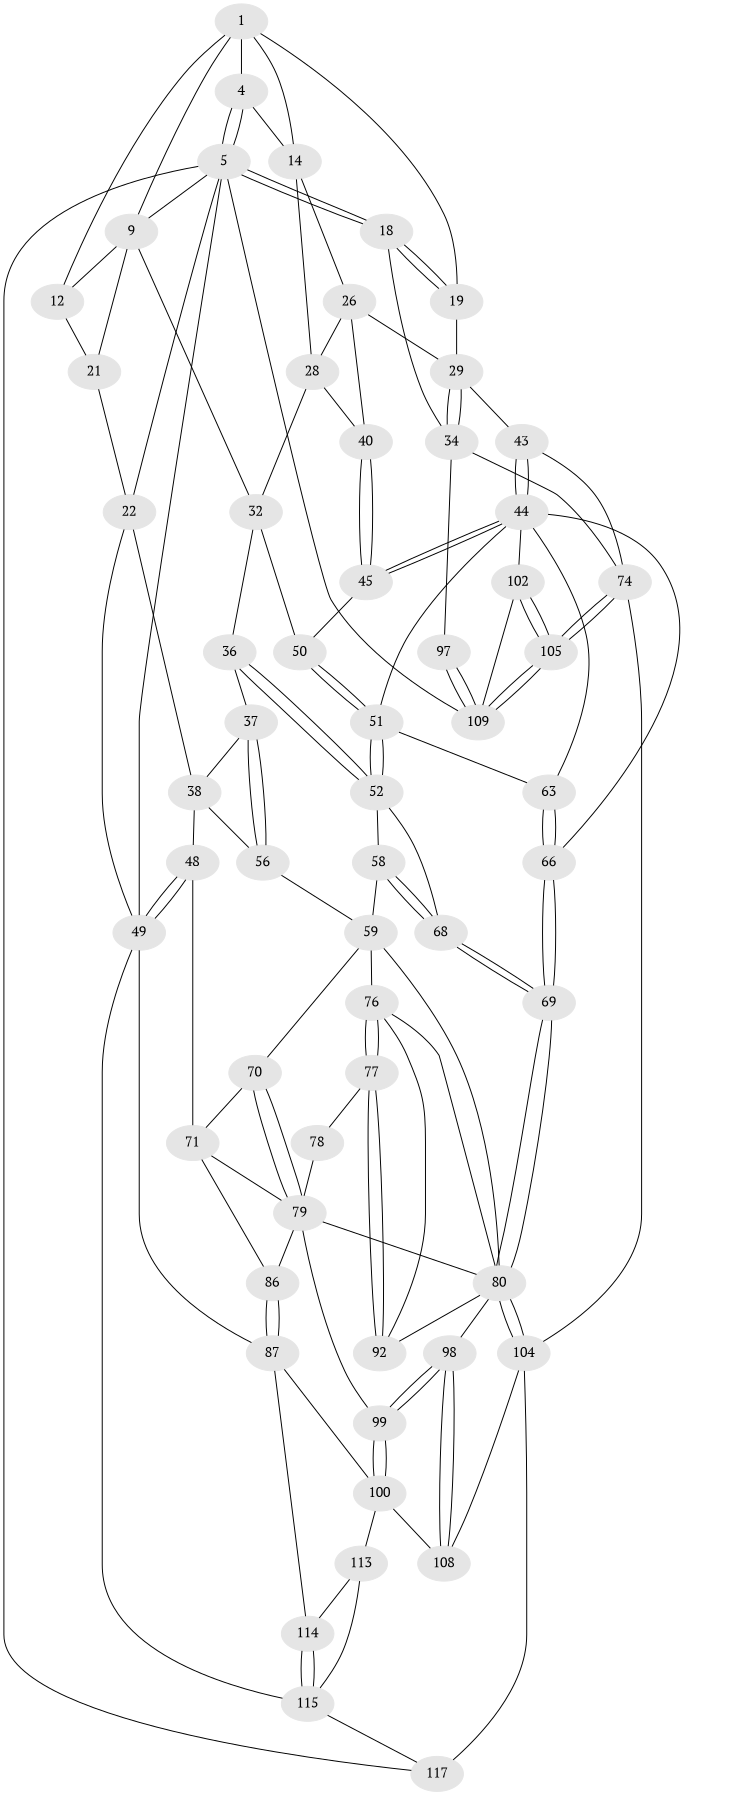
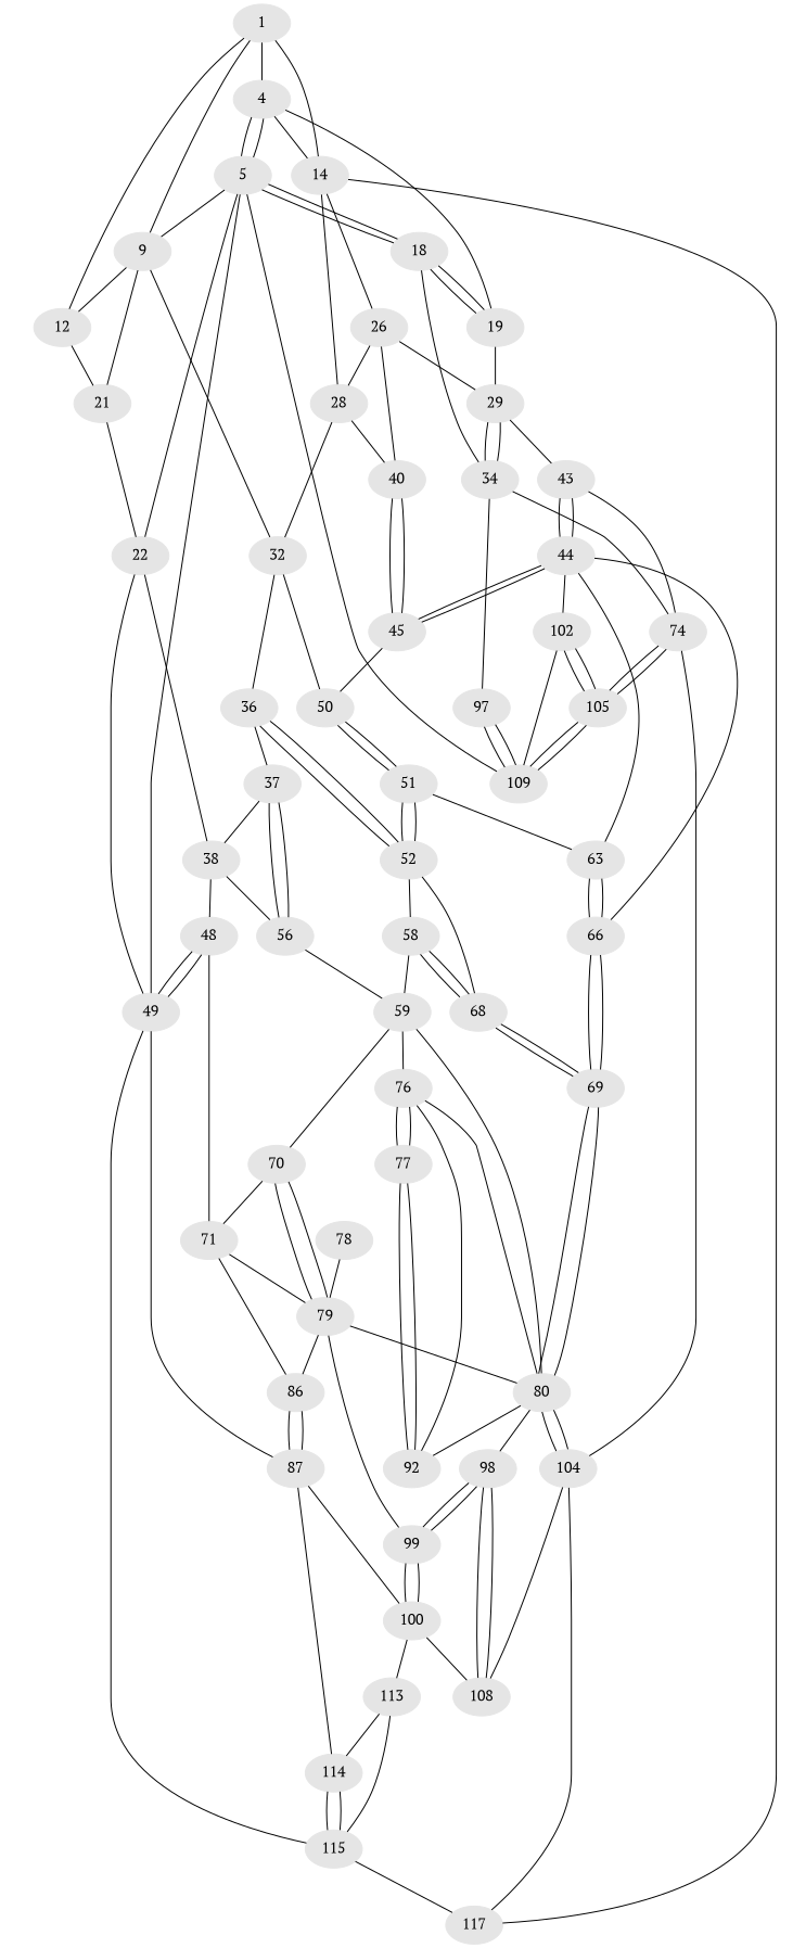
  graph {
    fontname="PT Serif"
    node [color=gray90 fontname="PT Serif" style=filled]
    edge [fontname="PT Serif"]
    1 [super="+8+2"]
    4 [super="+16"]
    9 [super="+10+13"]
    12 [super="+24"]
    14 [super="+15+17"]
    5 [super="+101+6"]
    19
    21
    32 [super="+35"]
    26 [super="+27"]
    28 [super="+31"]
    18 [super="+33"]
    22 [super="+39+23"]
    49 [super="+89"]
    109 [super="+111"]
    117
    29 [super="+30"]
    34 [super="+46"]
    38 [super="+47"]
    87 [super="+88"]
    115 [super="+116"]
    36
    50
    40
    74
    97
    43 [super="+67"]
    56
    48
    45
    44 [super="+53"]
    37
    52 [super="+57"]
    51 [super="+55"]
    105
    104 [super="+106"]
    58
    68
    59 [super="+75+60"]
    71 [super="+72"]
    63
    66
    102 [super="+103"]
    69
    79 [super="+84"]
    86
    100 [super="+112"]
    114
    70
    76 [super="+83"]
    80 [super="+81"]
    77
    92
    98
    99
    78
    108
    113
    1 -- 4
    1 -- 9 [weight=2]
    1 -- 12
    1 -- 14 [weight=2]
    4 -- 14 [weight=2]
    4 -- 5
    4 -- 5
-   1 -- 19
+   4 -- 19
    9 -- 12
    9 -- 21
    9 -- 32
    12 -- 21
    14 -- 26
    14 -- 28
    5 -- 9
    5 -- 18
    5 -- 18
    5 -- 22
    5 -- 49 [weight=2]
    5 -- 109
-   5 -- 117
+   14 -- 117
    19 -- 29
    21 -- 22
    32 -- 36
    32 -- 50
    26 -- 28
    26 -- 29
    26 -- 40
    28 -- 32
    28 -- 40
    18 -- 19
    18 -- 19
    18 -- 34
    22 -- 49
    22 -- 38
    49 -- 87
    49 -- 115
    29 -- 34 [weight=2]
    29 -- 34
    29 -- 43
    34 -- 74
    34 -- 97
    38 -- 56
    38 -- 48
    87 -- 100
    87 -- 114
    115 -- 117
    36 -- 37
    36 -- 52
    36 -- 52
    50 -- 51
    50 -- 51
    40 -- 45
    40 -- 45
    74 -- 105
    74 -- 105
    74 -- 104 [weight=2]
    97 -- 109
    97 -- 109
    43 -- 74
    43 -- 44 [weight=2]
    43 -- 44
    56 -- 59
    48 -- 49
    48 -- 49
    48 -- 71
    45 -- 50
    44 -- 45
    44 -- 45
-   44 -- 51
    44 -- 63
    44 -- 66
    44 -- 102
    37 -- 38
    37 -- 56
    37 -- 56
    52 -- 58
    52 -- 68
    51 -- 52 [weight=2]
    51 -- 52
    51 -- 63
    105 -- 109
    105 -- 109
    104 -- 117
    104 -- 108
    58 -- 68
    58 -- 68
    58 -- 59
    68 -- 69
    68 -- 69
    59 -- 70
    59 -- 76
    59 -- 80
    71 -- 79
    71 -- 86
    63 -- 66
    63 -- 66
    66 -- 69
    66 -- 69
    102 -- 109
    102 -- 105
    102 -- 105
    69 -- 80
    69 -- 80
    79 -- 86
    79 -- 80
    79 -- 99
    86 -- 87
    86 -- 87
    100 -- 108
    100 -- 113
    114 -- 115
    114 -- 115
    70 -- 71
    70 -- 79
    70 -- 79
    76 -- 80
    76 -- 77
    76 -- 77
    76 -- 92
    80 -- 104
    80 -- 104
    80 -- 92
    80 -- 98
    77 -- 92
    77 -- 92
-   77 -- 78
    98 -- 99
    98 -- 99
    98 -- 108
    98 -- 108
    99 -- 100
    99 -- 100
    78 -- 79 [weight=2]
    113 -- 115
    113 -- 114
  }
